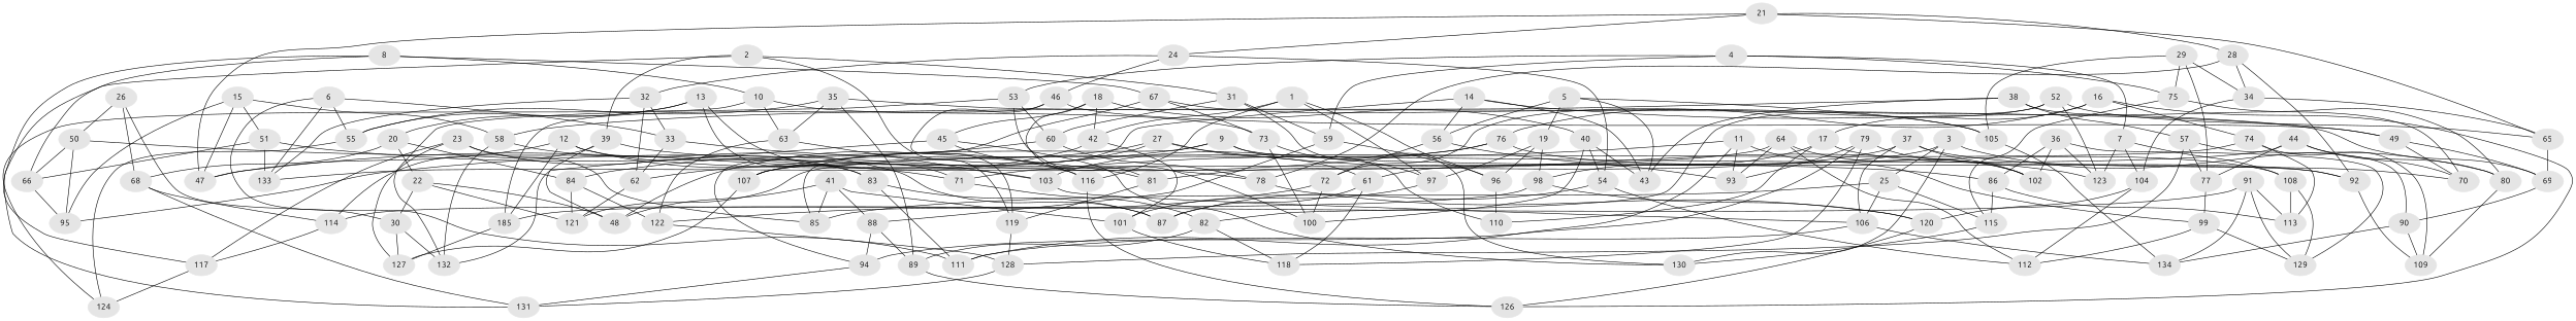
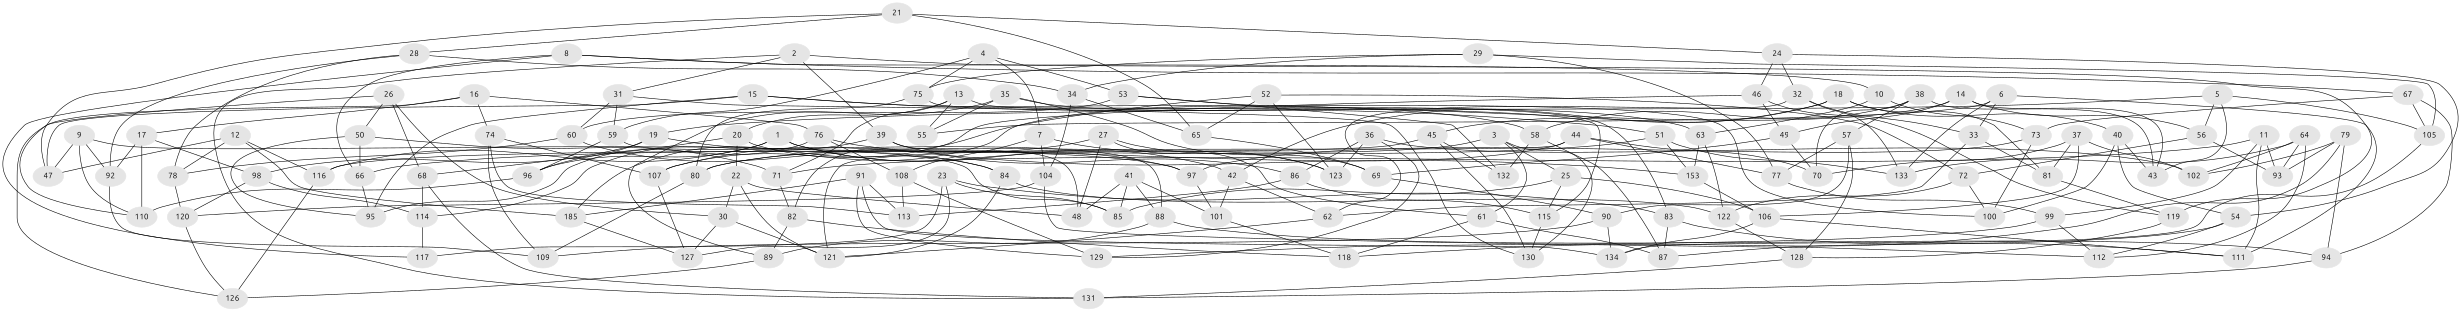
  graph {
    fontname=Ubuntu
    node [color=gray90 fontname=Ubuntu style=filled]
    edge [fontname=Ubuntu]
    1
    42
    96
    97
    116
    62
    101
    110
    126
    2
    31
    39
    119
    131
    130
    59
    60
    48
    86
    114
    128
    3
    25
    61
    80
    85
    115
    106
    87
    118
    109
    4
    7
    53
    75
    104
    108
    123
    132
    100
    88
    5
    19
    43
    56
    105
    98
    93
    72
    134
    6
    33
    55
    111
    133
    81
-   124
    112
    120
    129
    113
    8
    10
    66
    67
    117
    63
    73
    95
    94
    9
    47
    92
-   103
+   103 [label=153]
    122
    11
    71
    99
    82
    12
    78
    n82 [label=185]
    127
    13
    20
    83
    22
    68
    84
    14
    49
    107
    69
    70
    15
    51
    58
    16
    17
    74
    76
    18
    40
    45
    54
    30
    121
    21
    24
    28
    65
    32
    46
    34
    23
    26
    50
    27
    29
    77
    35
    89
    90
    36
    102
    37
    38
    57
    41
    44
    52
    64
    79
    91
    1 -- 42
    1 -- 96
    1 -- 97
    1 -- 116
    42 -- 62
    42 -- 101
    96 -- 110
    97 -- 101
    116 -- 126
    62 -- 121
    101 -- 118
    2 -- 31
    2 -- 39
    2 -- 119
    2 -- 131
    31 -- 130
    31 -- 59
    31 -- 60
    39 -- 48
    39 -- 86
    39 -- 114
    119 -- 128
    59 -- 96
    59 -- 88
    60 -- 78
    60 -- 84
    86 -- 115
    86 -- 113
    114 -- 117
    128 -- 131
    3 -- 130
    3 -- 25
    3 -- 61
    3 -- 80
    25 -- 85
    25 -- 115
    25 -- 106
    61 -- 87
    61 -- 118
    80 -- 109
    115 -- 130
    106 -- 134
    106 -- 111
    4 -- 59
    4 -- 7
    4 -- 53
    4 -- 75
    7 -- 104
    7 -- 108
    7 -- 123
    53 -- 60
    53 -- 132
    53 -- 100
    75 -- 80
    75 -- 115
    104 -- 112
    104 -- 120
    108 -- 129
    108 -- 113
    88 -- 94
    88 -- 89
    5 -- 19
    5 -- 43
    5 -- 56
    5 -- 105
    19 -- 96
    19 -- 97
    19 -- 98
    56 -- 93
    56 -- 72
    105 -- 134
    98 -- 114
    98 -- 120
    72 -- 100
    72 -- 122
    6 -- 33
    6 -- 55
    6 -- 111
    6 -- 133
    33 -- 62
    33 -- 81
-   55 -- 124
    81 -- 119
    120 -- 126
    8 -- 10
    8 -- 66
    8 -- 67
    8 -- 117
-   10 -- 124
    10 -- 63
    10 -- 73
    66 -- 95
    67 -- 105
    67 -- 73
    67 -- 94
-   117 -- 124
    63 -- 103
    63 -- 122
    73 -- 97
    73 -- 100
    94 -- 131
    9 -- 110
    9 -- 85
    9 -- 47
    9 -- 92
    92 -- 109
    103 -- 106
    122 -- 128
    11 -- 93
    11 -- 111
    11 -- 71
    11 -- 99
    71 -- 82
    99 -- 112
    99 -- 129
    82 -- 118
    82 -- 89
    12 -- 116
    12 -- 47
    12 -- 78
    12 -- n82
    78 -- 120
    n82 -- 127
    13 -- 55
    13 -- 71
    13 -- 20
    13 -- 83
    20 -- 22
    20 -- 68
    20 -- 84
    83 -- 87
    83 -- 111
    22 -- 48
    22 -- 30
    22 -- 121
    68 -- 131
    68 -- 114
    84 -- 122
    84 -- 121
    14 -- 43
    14 -- 56
    14 -- 49
    14 -- 107
    49 -- 69
    49 -- 70
    107 -- 127
    69 -- 90
    15 -- 95
    15 -- 47
    15 -- 51
    15 -- 58
    51 -- 133
    51 -- 66
    51 -- 103
    58 -- 87
    58 -- 132
    16 -- 126
    16 -- 17
    16 -- 74
    16 -- 76
    17 -- 110
    17 -- 98
    17 -- 92
    74 -- 109
    74 -- 113
    74 -- 107
    76 -- 108
    76 -- 95
    76 -- 103
    18 -- 42
    18 -- 81
    18 -- 40
    18 -- 45
    40 -- 100
    40 -- 43
    40 -- 54
    45 -- 116
    45 -- 130
    45 -- 132
    54 -- 87
    54 -- 112
-   30 -- 132
+   30 -- 121
    30 -- 127
    21 -- 47
    21 -- 24
    21 -- 28
    21 -- 65
    24 -- 54
    24 -- 32
    24 -- 46
    28 -- 92
    28 -- 78
    28 -- 34
    65 -- 69
    32 -- 62
    32 -- 33
    32 -- 133
    46 -- 119
    46 -- n82
    46 -- 49
    34 -- 104
    34 -- 65
    23 -- 85
    23 -- 117
    23 -- 127
    23 -- 83
+   26 -- 110
    26 -- 68
    26 -- 30
    26 -- 50
    50 -- 66
    50 -- 95
    50 -- 71
    27 -- 48
    27 -- 61
    27 -- 123
    27 -- 107
    29 -- 75
    29 -- 105
    29 -- 34
    29 -- 77
    77 -- 99
    35 -- 55
    35 -- 63
    35 -- 69
    35 -- 89
    89 -- 126
    90 -- 109
    90 -- 134
    36 -- 86
    36 -- 123
    36 -- 129
    36 -- 102
    37 -- 106
    37 -- 81
    37 -- 70
    37 -- 102
    38 -- 43
    38 -- 70
    38 -- 58
    38 -- 57
    57 -- 128
    57 -- 77
    57 -- 90
    41 -- 101
    41 -- 48
    41 -- 85
    41 -- 88
    44 -- 80
    44 -- 70
    44 -- 121
    44 -- 77
    52 -- 123
    52 -- 72
    52 -- 82
    52 -- 65
    64 -- 93
    64 -- 133
    64 -- 112
    64 -- 102
    79 -- 118
    79 -- 93
    79 -- 94
    79 -- 102
    91 -- 134
    91 -- 129
    91 -- 113
    91 -- n82
  }
